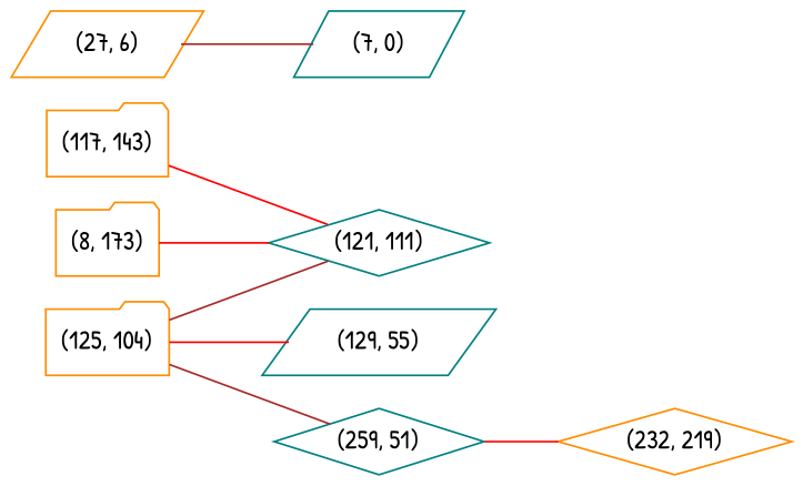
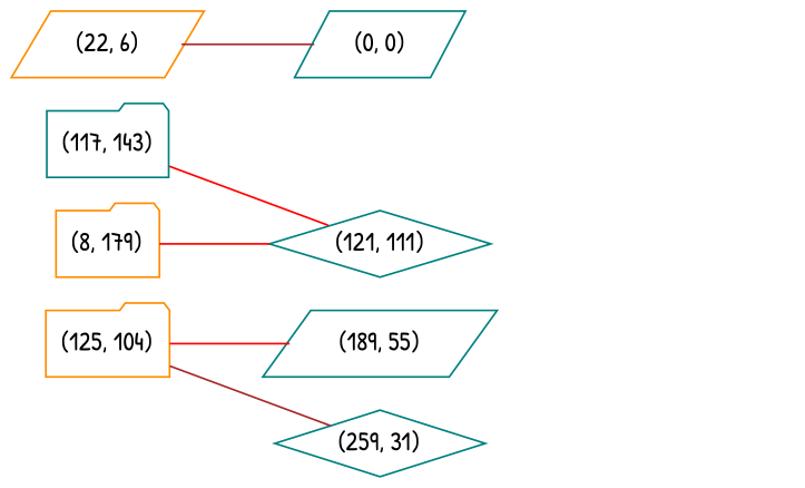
  graph {
    fontname="Patrick Hand"
    rankdir=LR
    node [color=darkorange fontname="Patrick Hand" shape=diamond]
    edge [color=red fontname="Patrick Hand" weight=1]
    "(121, 111)" [color=teal]
-   "(117, 143)" [shape=folder]
+   "(117, 143)" [color=teal shape=folder]
    "(125, 104)" [shape=folder]
-   "(129, 55)" [color=teal shape=parallelogram]
-   "(259, 31)" [color=teal label="(259, 51)"]
-   "(232, 219)"
-   "(22, 6)" [shape=parallelogram label="(27, 6)"]
-   "(0, 0)" [color=teal shape=parallelogram label="(7, 0)"]
-   "(8, 179)" [shape=folder label="(8, 173)"]
+   "(129, 55)" [color=teal shape=parallelogram label="(189, 55)"]
+   "(259, 31)" [color=teal]
+   "(22, 6)" [shape=parallelogram]
+   "(0, 0)" [color=teal shape=parallelogram]
+   "(8, 179)" [shape=folder]
    "(117, 143)" -- "(121, 111)"
-   "(125, 104)" -- "(121, 111)" [color=brown]
    "(125, 104)" -- "(129, 55)"
    "(125, 104)" -- "(259, 31)" [color=brown]
-   "(259, 31)" -- "(232, 219)"
    "(22, 6)" -- "(0, 0)" [color=brown weight=4]
    "(8, 179)" -- "(121, 111)"
  }
